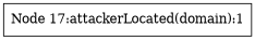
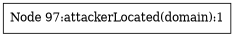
  strict digraph {
-   n1 [label="Node 17:attackerLocated(domain):1" nodeType=AND probArray=1.0 shape=box]
+   n1 [label="Node 97:attackerLocated(domain):1" nodeType=AND probArray=1.0 shape=box]
  }
